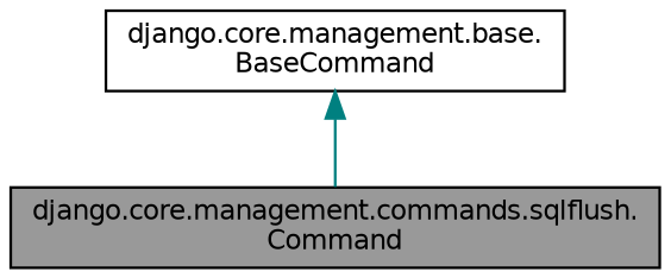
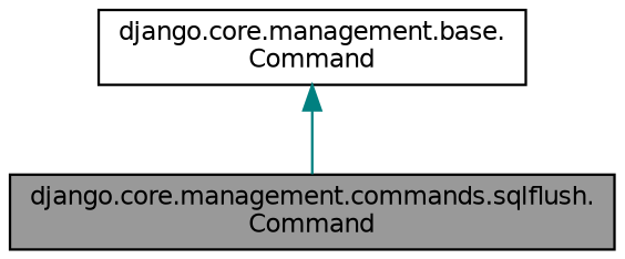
  digraph {
    node [color=black fontname=Helvetica fontsize=10 shape=box style=filled]
    n1 [fillcolor=grey60 fontcolor=black height=0.2 label="django.core.management.commands.sqlflush.\lCommand" width=0.4]
-   n2 [fillcolor=white height=0.2 label="django.core.management.base.\lBaseCommand" width=0.4]
+   n2 [fillcolor=white height=0.2 label="django.core.management.base.\lCommand" width=0.4]
    n2 -> n1 [color=teal dir=back fontname=Helvetica fontsize=10 labelfontname=Helvetica labelfontsize=10 style=solid]
  }
